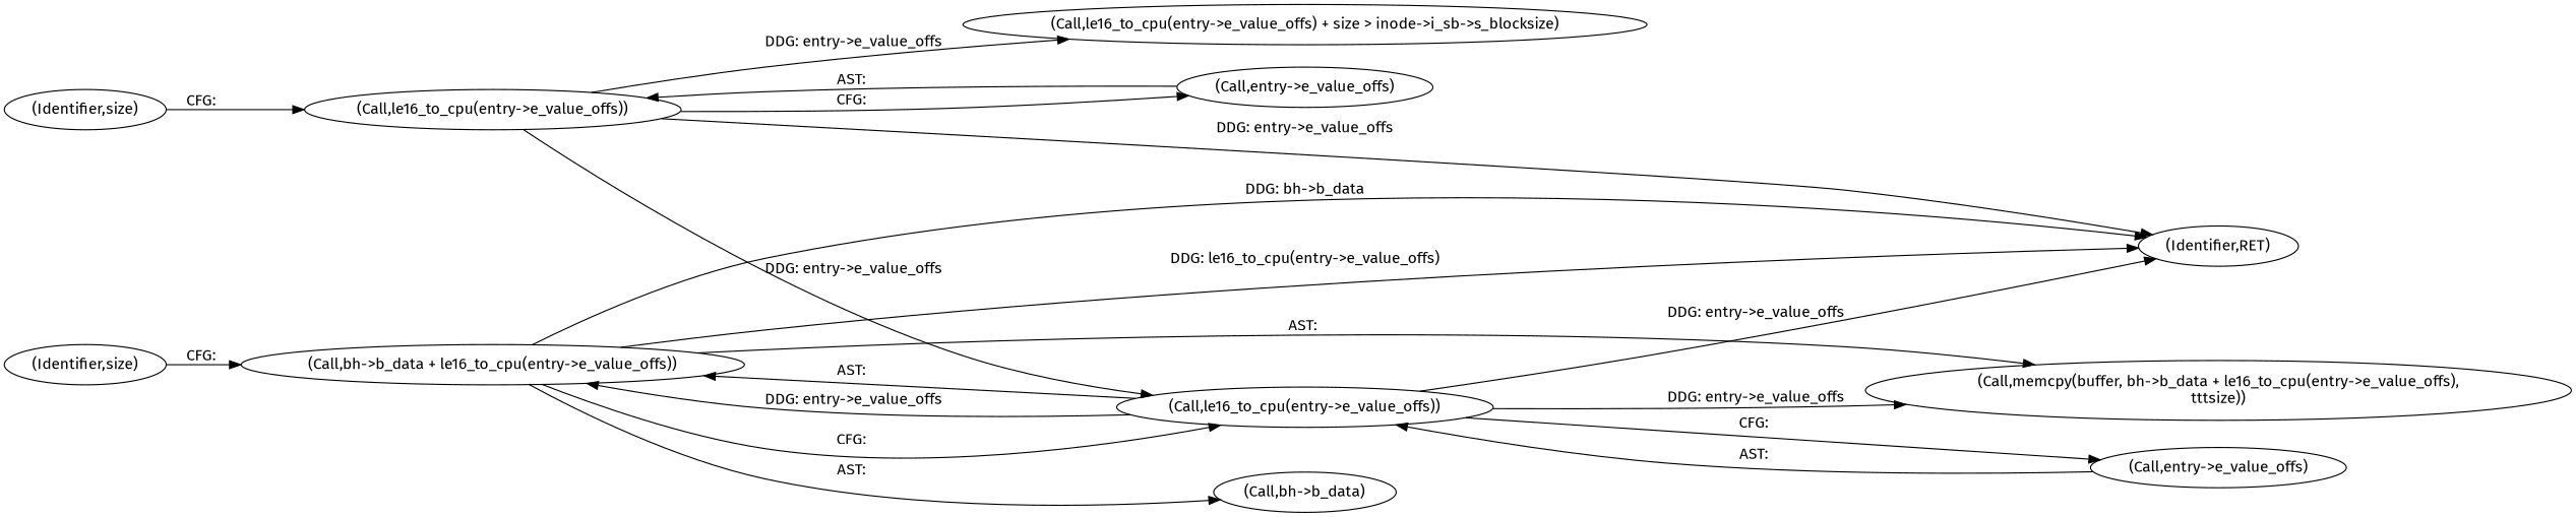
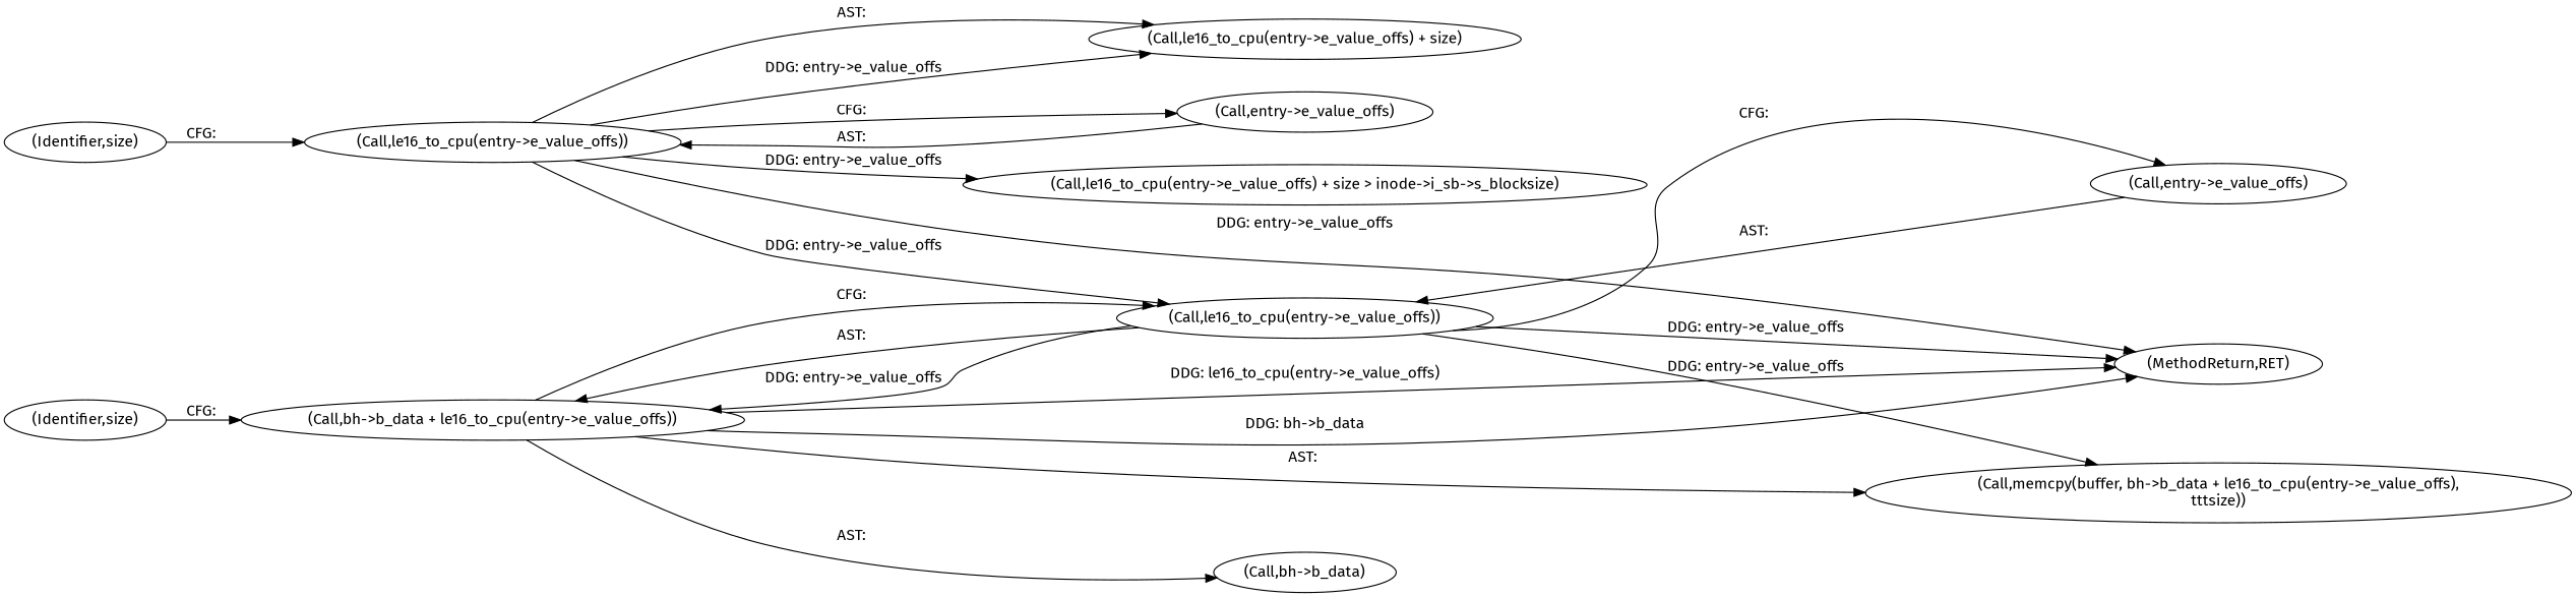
  digraph {
    fontname="Fira Sans"
    rankdir=LR
    node [fontname="Fira Sans"]
    edge [fontname="Fira Sans"]
    n1 [label="(Call,bh->b_data + le16_to_cpu(entry->e_value_offs))"]
    n2 [label="(Call,le16_to_cpu(entry->e_value_offs))"]
-   n3 [label="(Identifier,RET)"]
+   n3 [label="(MethodReturn,RET)"]
    n4 [label="(Call,memcpy(buffer, bh->b_data + le16_to_cpu(entry->e_value_offs),\n\t\t\tsize))"]
    n5 [label="(Call,bh->b_data)"]
    n6 [label="(Call,entry->e_value_offs)"]
    n7 [label="(Call,le16_to_cpu(entry->e_value_offs))"]
+   n8 [label="(Call,le16_to_cpu(entry->e_value_offs) + size)"]
    n9 [label="(Call,entry->e_value_offs)"]
    n10 [label="(Call,le16_to_cpu(entry->e_value_offs) + size > inode->i_sb->s_blocksize)"]
    n11 [label="(Identifier,size)"]
    n12 [label="(Identifier,size)"]
    n1 -> n2 [label="CFG: "]
    n1 -> n3 [label="DDG: bh->b_data"]
    n1 -> n3 [label="DDG: le16_to_cpu(entry->e_value_offs)"]
    n1 -> n4 [label="AST: "]
    n1 -> n5 [label="AST: "]
    n2 -> n1 [label="AST: "]
    n2 -> n1 [label="DDG: entry->e_value_offs"]
    n2 -> n3 [label="DDG: entry->e_value_offs"]
    n2 -> n4 [label="DDG: entry->e_value_offs"]
    n2 -> n6 [label="CFG: "]
    n6 -> n2 [label="AST: "]
    n7 -> n2 [label="DDG: entry->e_value_offs"]
    n7 -> n3 [label="DDG: entry->e_value_offs"]
+   n7 -> n8 [label="AST: "]
+   n7 -> n8 [label="DDG: entry->e_value_offs"]
    n7 -> n9 [label="CFG: "]
    n7 -> n10 [label="DDG: entry->e_value_offs"]
    n9 -> n7 [label="AST: "]
    n11 -> n7 [label="CFG: "]
    n12 -> n1 [label="CFG: "]
  }
